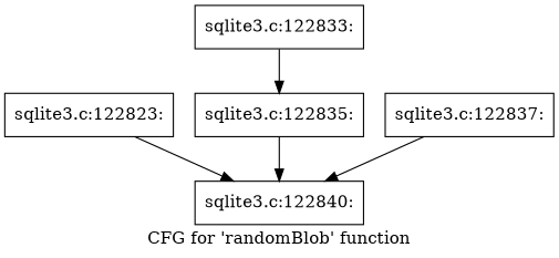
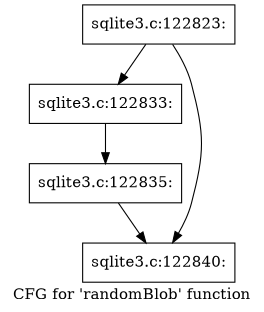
  digraph {
    fontname="DejaVu Serif"
    label="CFG for 'randomBlob' function"
    node [fontname="DejaVu Serif" shape=record]
    edge [fontname="DejaVu Serif"]
    n1 [label="{sqlite3.c:122823:}"]
    n2 [label="{sqlite3.c:122833:}"]
    n3 [label="{sqlite3.c:122840:}"]
    n4 [label="{sqlite3.c:122835:}"]
-   n5 [label="{sqlite3.c:122837:}"]
+   n1 -> n2
    n1 -> n3
    n2 -> n4
    n4 -> n3
-   n5 -> n3
  }
